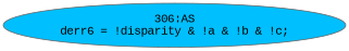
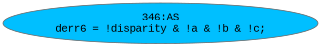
  strict digraph {
    fontname="Liberation Mono"
-   n1 [ast="<pyverilog.vparser.ast.Assign object at 0x7f14ceee0310>" def_var="['derr6']" fillcolor=deepskyblue label="306:AS\nderr6 = !disparity & !a & !b & !c;" statements="[]" style=filled typ=Assign use_var="['disparity', 'a', 'b', 'c']" color=gray40 fontname="Liberation Mono"]
+   n1 [ast="<pyverilog.vparser.ast.Assign object at 0x7f14ceee0310>" def_var="['derr6']" fillcolor=deepskyblue label="346:AS\nderr6 = !disparity & !a & !b & !c;" statements="[]" style=filled typ=Assign use_var="['disparity', 'a', 'b', 'c']" color=gray40 fontname="Liberation Mono"]
  }
